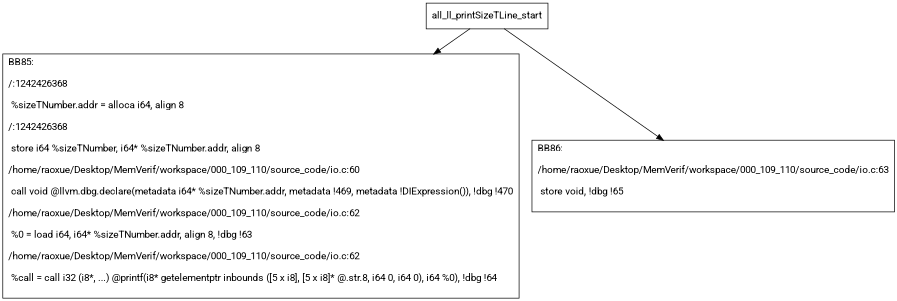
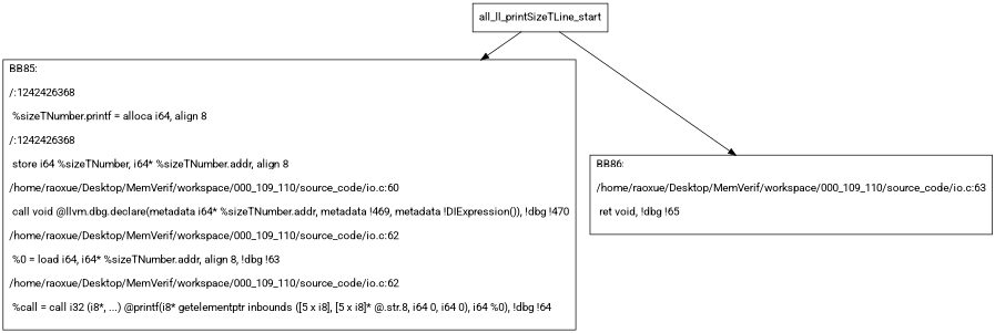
  digraph {
    fontname=Roboto
    node [fontname=Roboto shape=record]
    edge [fontname=Roboto]
    n1 [label="{all_ll_printSizeTLine_start}"]
-   n2 [label="{BB85:\l\l/:1242426368\l\n  %sizeTNumber.addr = alloca i64, align 8\l\n/:1242426368\l\n  store i64 %sizeTNumber, i64* %sizeTNumber.addr, align 8\l\n/home/raoxue/Desktop/MemVerif/workspace/000_109_110/source_code/io.c:60\l\n  call void @llvm.dbg.declare(metadata i64* %sizeTNumber.addr, metadata !469, metadata !DIExpression()), !dbg !470\l\n/home/raoxue/Desktop/MemVerif/workspace/000_109_110/source_code/io.c:62\l\n  %0 = load i64, i64* %sizeTNumber.addr, align 8, !dbg !63\l\n/home/raoxue/Desktop/MemVerif/workspace/000_109_110/source_code/io.c:62\l\n  %call = call i32 (i8*, ...) @printf(i8* getelementptr inbounds ([5 x i8], [5 x i8]* @.str.8, i64 0, i64 0), i64 %0), !dbg !64\l\n}"]
-   n3 [label="{BB86:\l\l/home/raoxue/Desktop/MemVerif/workspace/000_109_110/source_code/io.c:63\l\n  store void, !dbg !65\l\n}"]
+   n2 [label="{BB85:\l\l/:1242426368\l\n  %sizeTNumber.printf = alloca i64, align 8\l\n/:1242426368\l\n  store i64 %sizeTNumber, i64* %sizeTNumber.addr, align 8\l\n/home/raoxue/Desktop/MemVerif/workspace/000_109_110/source_code/io.c:60\l\n  call void @llvm.dbg.declare(metadata i64* %sizeTNumber.addr, metadata !469, metadata !DIExpression()), !dbg !470\l\n/home/raoxue/Desktop/MemVerif/workspace/000_109_110/source_code/io.c:62\l\n  %0 = load i64, i64* %sizeTNumber.addr, align 8, !dbg !63\l\n/home/raoxue/Desktop/MemVerif/workspace/000_109_110/source_code/io.c:62\l\n  %call = call i32 (i8*, ...) @printf(i8* getelementptr inbounds ([5 x i8], [5 x i8]* @.str.8, i64 0, i64 0), i64 %0), !dbg !64\l\n}"]
+   n3 [label="{BB86:\l\l/home/raoxue/Desktop/MemVerif/workspace/000_109_110/source_code/io.c:63\l\n  ret void, !dbg !65\l\n}"]
    n1 -> n2
    n1 -> n3
  }
